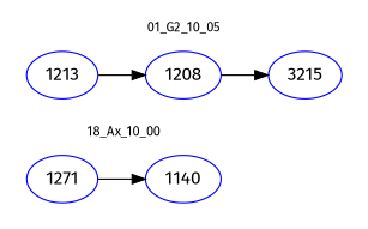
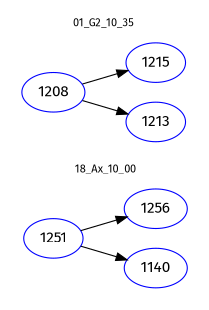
  digraph {
    fontname="Fira Sans"
    rankdir=LR
    node [color=blue fontname="Fira Sans"]
    edge [color=black fontname="Fira Sans"]
-   n1 [label=1271]
+   n1 [label=1251]
    n2 [label=1140]
+   n3 [label=1256]
    n4 [label=1213]
    n5 [label=1208]
-   n6 [label=3215]
+   n6 [label=1215]
    subgraph cluster_1 {
      color=white
      fontsize=10
      label="18_Ax_10_00"
      n1
      n2
+     n3
    }
    subgraph cluster_2 {
      color=white
      fontsize=10
-     label="01_G2_10_05"
+     label="01_G2_10_35"
      n4
      n5
      n6
    }
    n1 -> n2
-   n4 -> n5
+   n1 -> n3
+   n5 -> n4
    n5 -> n6
  }
